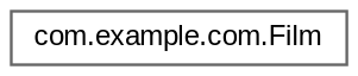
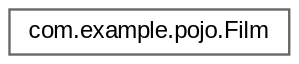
  digraph {
    rankdir=LR
    fontname="Liberation Sans"
-   n1 [color=grey40 fillcolor=white fontname="Liberation Sans" fontsize=10 height=0.2 label="com.example.com.Film" shape=box style=filled width=0.4]
+   n1 [color=grey40 fillcolor=white fontname="Liberation Sans" fontsize=10 height=0.2 label="com.example.pojo.Film" shape=box style=filled width=0.4]
  }
